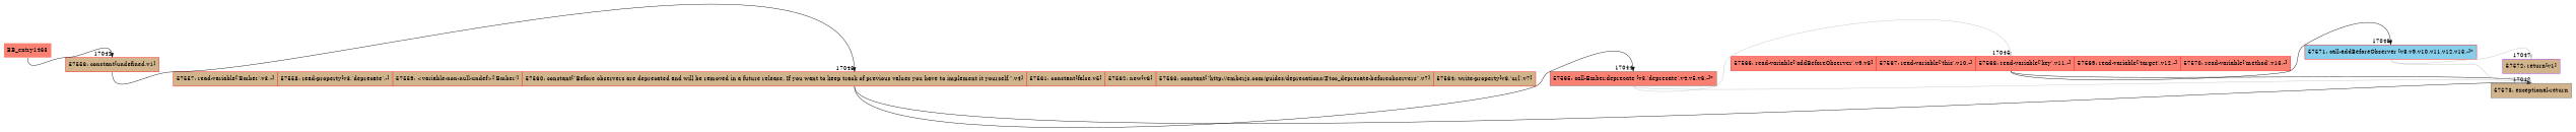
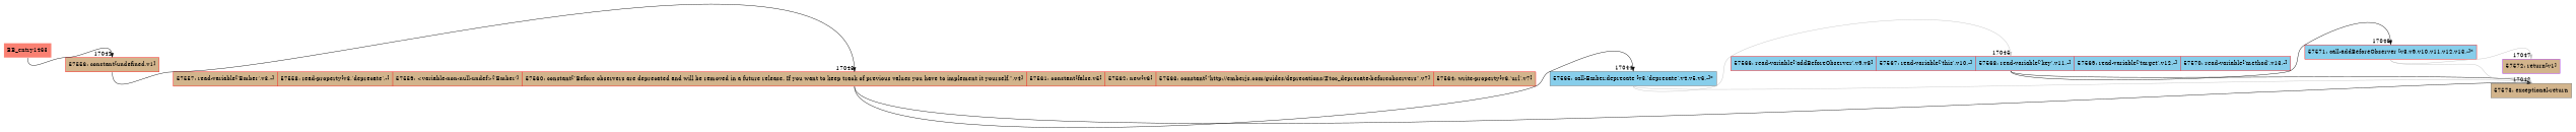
  digraph {
    rankdir=LR
    node [color=red fillcolor=tan shape=record style=filled]
    edge [headport=n tailport=s]
    BB_entry1463 [color=deeppink fillcolor=salmon shape=none]
    n2 [label="{57556: constant[undefined,v1]}"]
    n3 [label="{57557: read-variable['Ember',v3,-]|57558: read-property[v3,'deprecate',-]|57559: \<variable-non-null-undef\>['Ember']|57560: constant[\"Before observers are deprecated and will be removed in a future release. If you want to keep track of previous values you have to implement it yourself.\",v4]|57561: constant[false,v5]|57562: new[v6]|57563: constant[\"http://emberjs.com/guides/deprecations/#toc_deprecate-beforeobservers\",v7]|57564: write-property[v6,'url',v7]}"]
-   n4 [color=gray40 fillcolor=salmon label="{57565: call-Ember.deprecate [v3,'deprecate',v4,v5,v6,-]*}"]
+   n4 [color=gray40 fillcolor=skyblue label="{57565: call-Ember.deprecate [v3,'deprecate',v4,v5,v6,-]*}"]
    n5 [color=gray40 label="{57573: exceptional-return}"]
-   n6 [fillcolor=salmon label="{57566: read-variable['addBeforeObserver',v9,v8]|57567: read-variable['this',v10,-]|57568: read-variable['key',v11,-]|57569: read-variable['target',v12,-]|57570: read-variable['method',v13,-]}"]
+   n6 [fillcolor=skyblue label="{57566: read-variable['addBeforeObserver',v9,v8]|57567: read-variable['this',v10,-]|57568: read-variable['key',v11,-]|57569: read-variable['target',v12,-]|57570: read-variable['method',v13,-]}"]
    n7 [fillcolor=skyblue label="{57571: call-addBeforeObserver [v8,v9,v10,v11,v12,v13,-]*}"]
    n8 [color=purple label="{57572: return[v1]}"]
    BB_entry1463 -> n2 [headlabel="    17042"]
    n2 -> n3 [headlabel="      17043"]
    n3 -> n4 [headlabel="      17044"]
    n3 -> n5 [color=black headlabel="      17048"]
    n4 -> n5 [color=gray]
    n4 -> n6 [color=gray headlabel="      17045"]
    n6 -> n5 [color=black]
    n6 -> n7 [headlabel="      17046"]
    n7 -> n5 [color=gray]
    n7 -> n8 [color=gray headlabel="      17047"]
  }
